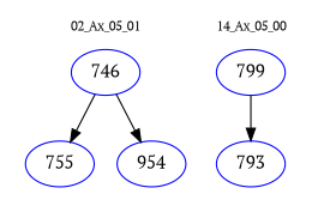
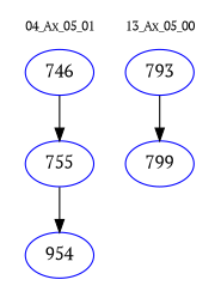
  digraph {
    fontname="PT Serif"
    node [color=blue fontname="PT Serif"]
    edge [color=black fontname="PT Serif"]
    n1 [label=746]
    n2 [label=755]
    n3 [label=954]
    n4 [label=793]
    n5 [label=799]
    subgraph cluster_1 {
      color=white
      fontsize=10
-     label="02_Ax_05_01"
+     label="04_Ax_05_01"
      n1
      n2
      n3
    }
    subgraph cluster_2 {
      color=white
      fontsize=10
-     label="14_Ax_05_00"
+     label="13_Ax_05_00"
      n4
      n5
    }
    n1 -> n2
-   n1 -> n3
-   n5 -> n4
+   n2 -> n3
+   n4 -> n5
  }
